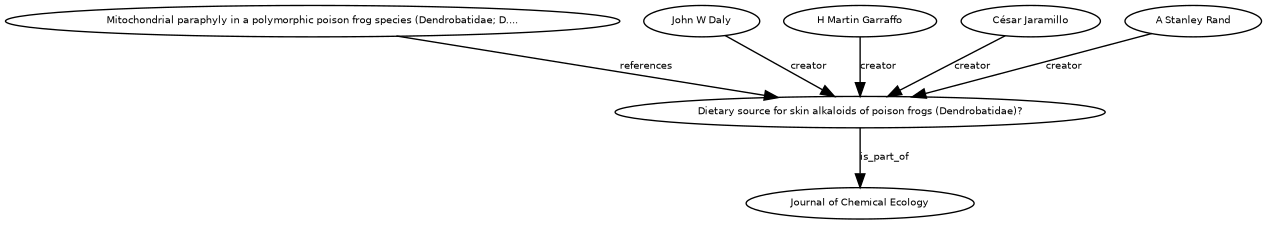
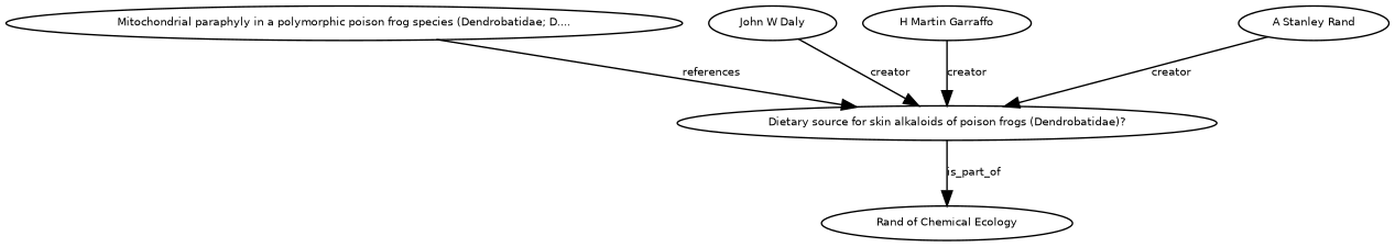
  digraph {
    node [fontname=Helvetica fontsize=7]
    edge [fontname=Helvetica fontsize=7]
    n1 [height=0.27433100247 label="Dietary source for skin alkaloids of poison frogs (Dendrobatidae)?" width=0.27433100247]
-   n2 [height=0.27433100247 label="Journal of Chemical Ecology" width=0.27433100247]
+   n2 [height=0.27433100247 label="Rand of Chemical Ecology" width=0.27433100247]
    n3 [height=0.27433100247 label="Mitochondrial paraphyly in a polymorphic poison frog species (Dendrobatidae; D...." width=0.27433100247]
    n4 [height=0.27433100247 label="John W Daly" width=0.27433100247]
    n5 [height=0.27433100247 label="H Martin Garraffo" width=0.27433100247]
-   n6 [height=0.27433100247 label="César Jaramillo" width=0.27433100247]
    n7 [height=0.27433100247 label="A Stanley Rand" width=0.27433100247]
    n1 -> n2 [label=is_part_of]
    n3 -> n1 [label=references]
    n4 -> n1 [label=creator]
    n5 -> n1 [label=creator]
-   n6 -> n1 [label=creator]
    n7 -> n1 [label=creator]
  }
